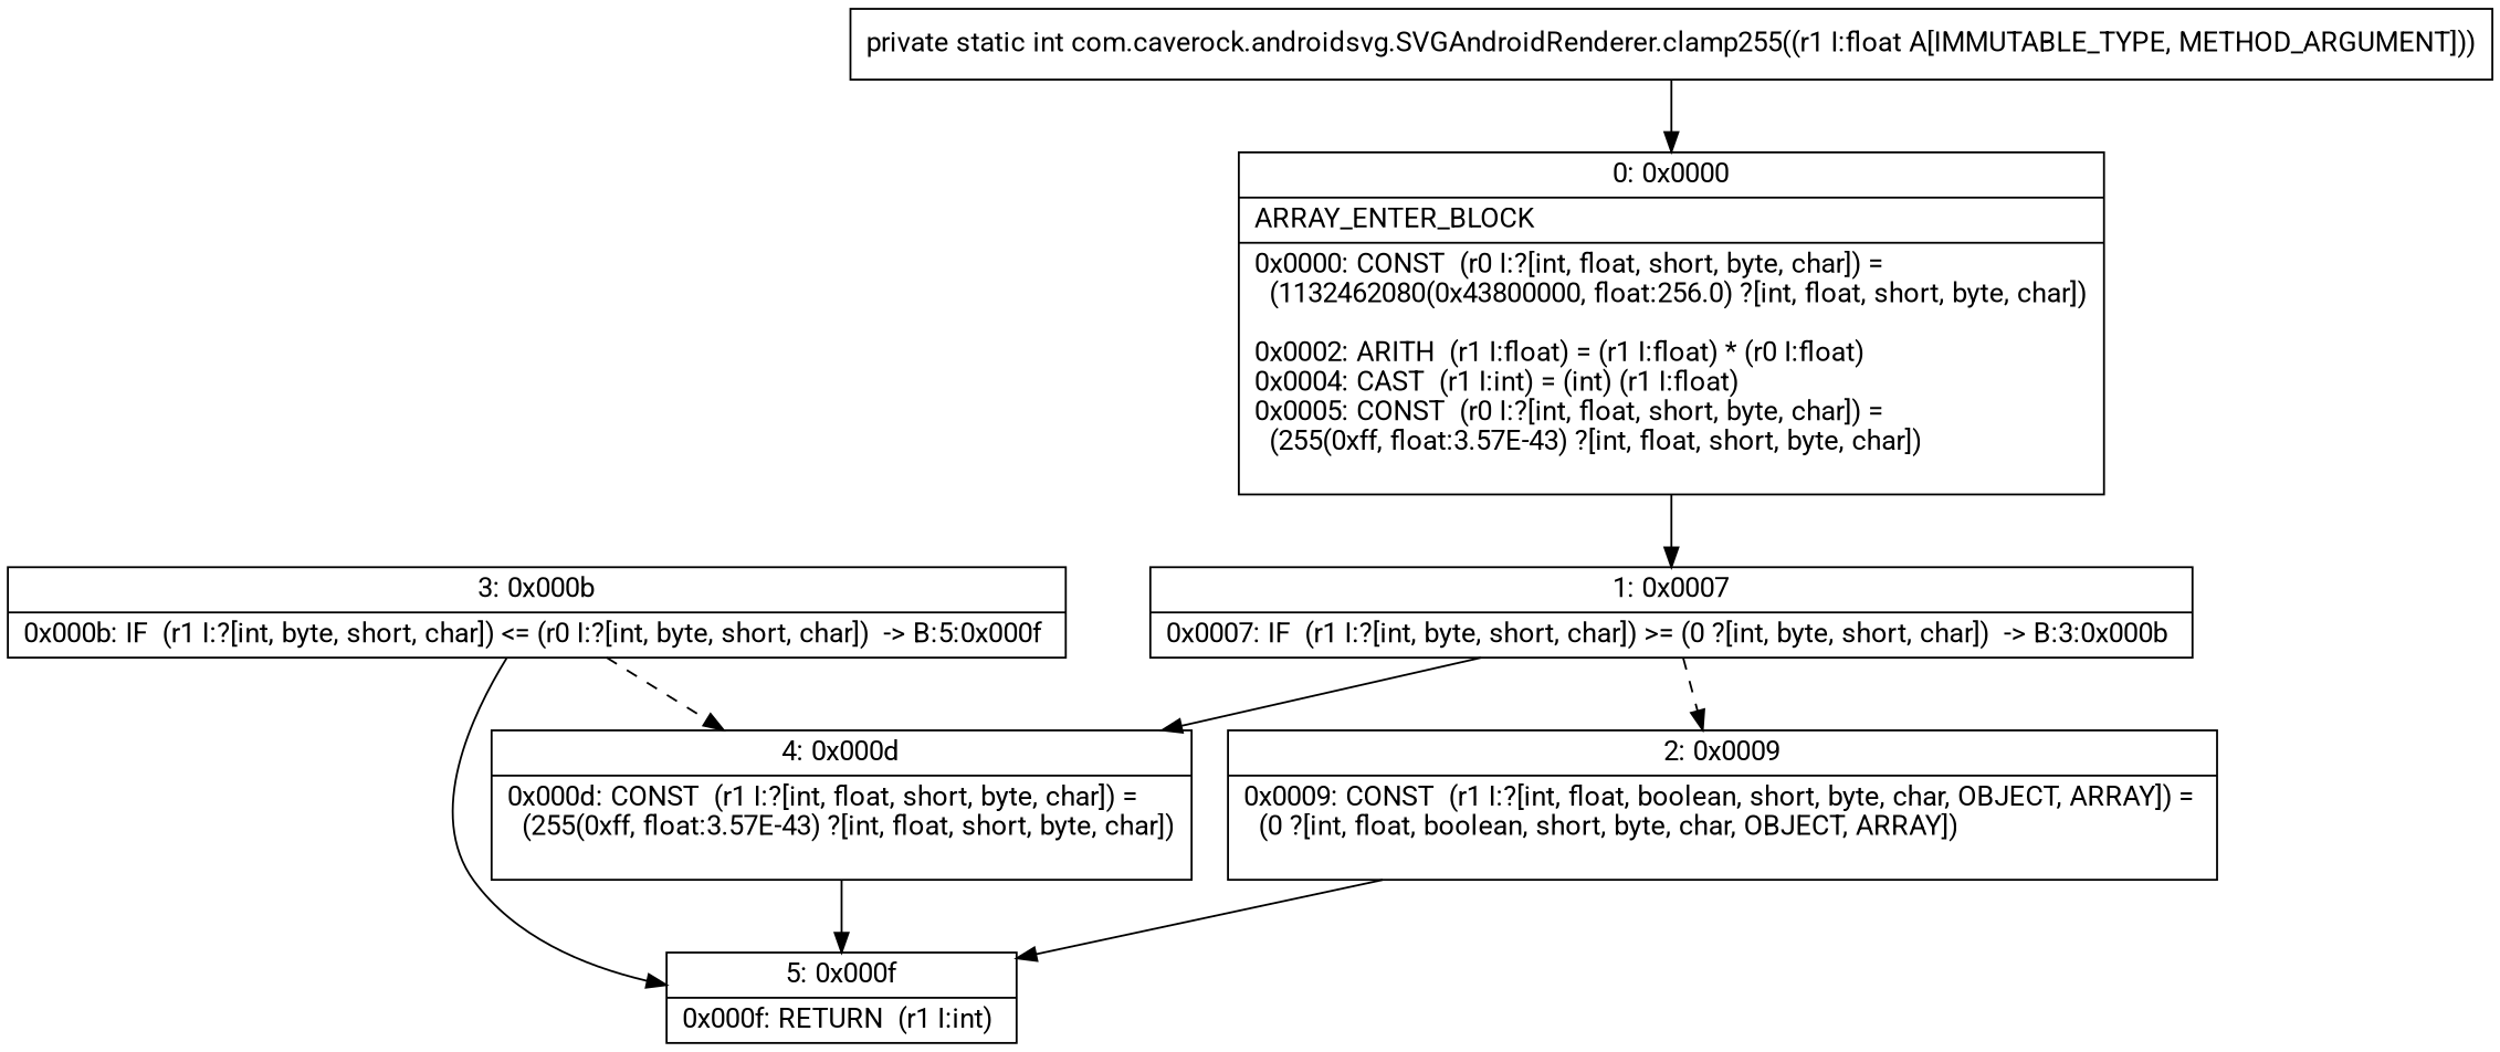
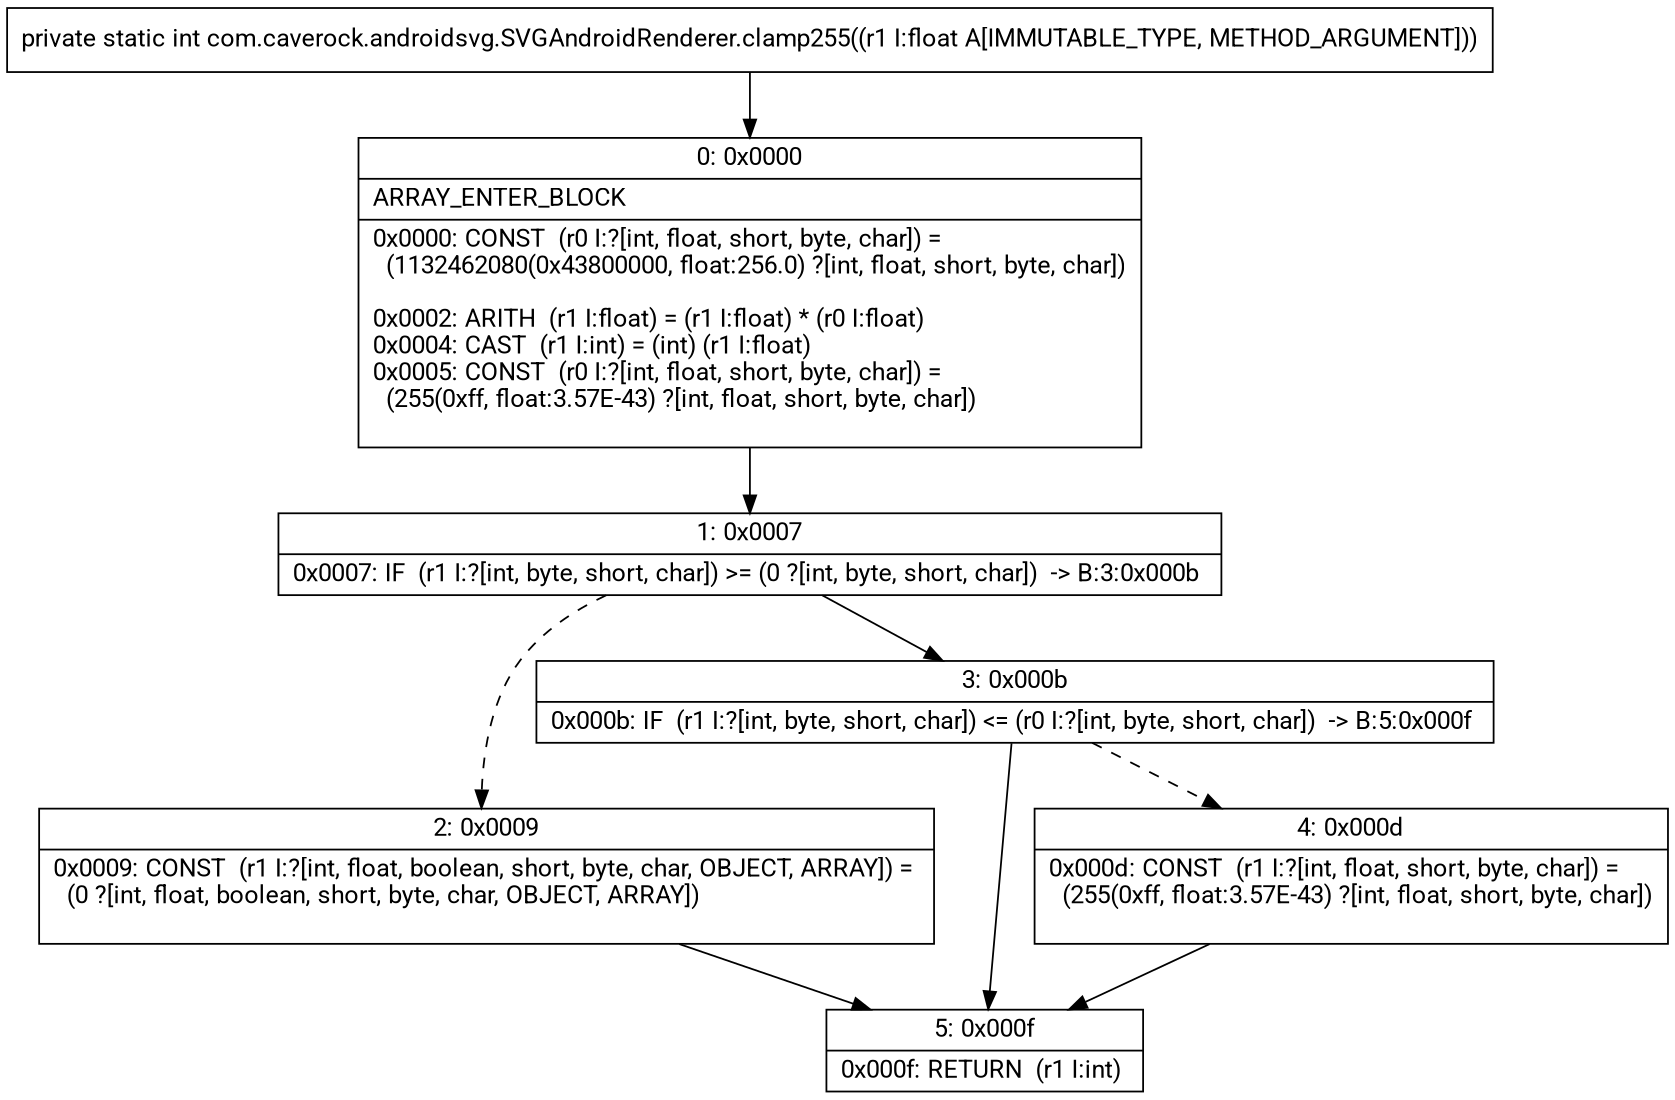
  digraph {
    fontname=Roboto
    node [fontname=Roboto shape=record]
    edge [fontname=Roboto]
    n1 [label="{0\:\ 0x0000|ARRAY_ENTER_BLOCK\l|0x0000: CONST  (r0 I:?[int, float, short, byte, char]) = \l  (1132462080(0x43800000, float:256.0) ?[int, float, short, byte, char])\l \l0x0002: ARITH  (r1 I:float) = (r1 I:float) * (r0 I:float) \l0x0004: CAST  (r1 I:int) = (int) (r1 I:float) \l0x0005: CONST  (r0 I:?[int, float, short, byte, char]) = \l  (255(0xff, float:3.57E\-43) ?[int, float, short, byte, char])\l \l}"]
    n2 [label="{1\:\ 0x0007|0x0007: IF  (r1 I:?[int, byte, short, char]) \>= (0 ?[int, byte, short, char])  \-\> B:3:0x000b \l}"]
    n3 [label="{2\:\ 0x0009|0x0009: CONST  (r1 I:?[int, float, boolean, short, byte, char, OBJECT, ARRAY]) = \l  (0 ?[int, float, boolean, short, byte, char, OBJECT, ARRAY])\l \l}"]
    n4 [label="{3\:\ 0x000b|0x000b: IF  (r1 I:?[int, byte, short, char]) \<= (r0 I:?[int, byte, short, char])  \-\> B:5:0x000f \l}"]
    n5 [label="{5\:\ 0x000f|0x000f: RETURN  (r1 I:int) \l}"]
    n6 [label="{4\:\ 0x000d|0x000d: CONST  (r1 I:?[int, float, short, byte, char]) = \l  (255(0xff, float:3.57E\-43) ?[int, float, short, byte, char])\l \l}"]
    n7 [label="{private static int com.caverock.androidsvg.SVGAndroidRenderer.clamp255((r1 I:float A[IMMUTABLE_TYPE, METHOD_ARGUMENT])) }"]
    n1 -> n2
    n2 -> n3 [style=dashed]
-   n2 -> n6
+   n2 -> n4
    n3 -> n5
    n4 -> n5
    n4 -> n6 [style=dashed]
    n6 -> n5
    n7 -> n1
  }
